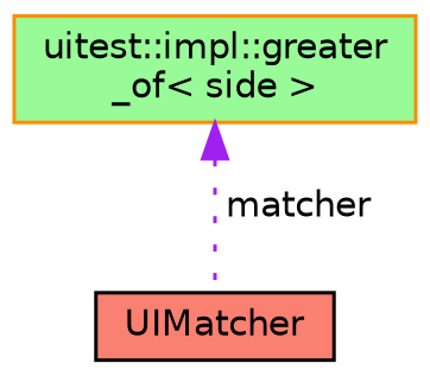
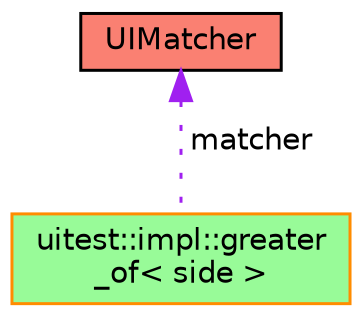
  digraph {
    node [fontname=Helvetica fontsize=10 shape=record style=filled]
    n1 [color=darkorange fillcolor=palegreen fontcolor=black height=0.2 label="uitest::impl::greater\l_of\< side \>" width=0.4]
    n2 [color=black fillcolor=salmon height=0.2 label=UIMatcher width=0.4]
-   n1 -> n2 [color=purple dir=back fontname=Helvetica fontsize=10 label=" matcher" labelfontname=Helvetica labelfontsize=10 style=dotted]
+   n2 -> n1 [color=purple dir=back fontname=Helvetica fontsize=10 label=" matcher" labelfontname=Helvetica labelfontsize=10 style=dotted]
  }
